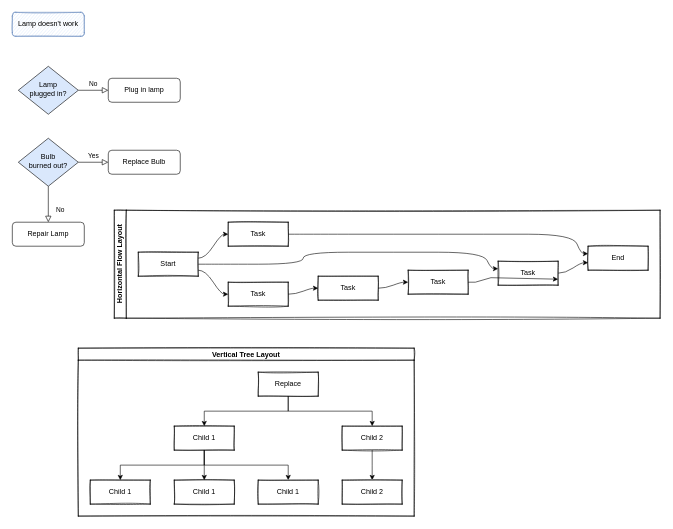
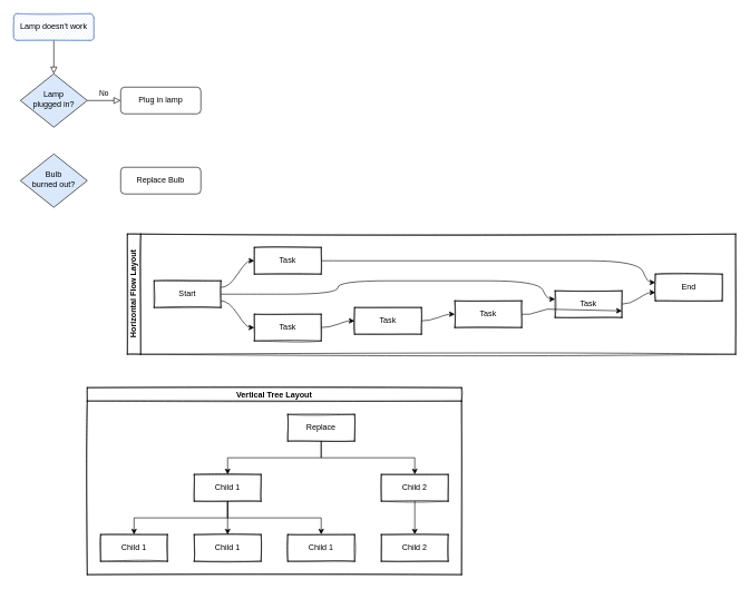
  <mxCell id="0" />
  <mxCell id="1" parent="0" />
+ <mxCell id="2" value="" style="rounded=0;html=1;jettySize=auto;orthogonalLoop=1;fontSize=11;endArrow=block;endFill=0;endSize=8;strokeWidth=1;shadow=0;labelBackgroundColor=none;edgeStyle=orthogonalEdgeStyle;" parent="1" source="3" target="5" edge="1"><mxGeometry relative="1" as="geometry" /></mxCell>
  <mxCell id="3" value="Lamp doesn't work" style="rounded=1;whiteSpace=wrap;html=1;fontSize=12;glass=0;strokeWidth=1;shadow=0;sketch=1;fillColor=#dae8fc;strokeColor=#6c8ebf;" parent="1" vertex="1"><mxGeometry x="20" y="20" width="120" height="40" as="geometry" /></mxCell>
  <mxCell id="4" value="No" style="edgeStyle=orthogonalEdgeStyle;rounded=0;html=1;jettySize=auto;orthogonalLoop=1;fontSize=11;endArrow=block;endFill=0;endSize=8;strokeWidth=1;shadow=0;labelBackgroundColor=none;" parent="1" source="5" target="6" edge="1"><mxGeometry y="10" relative="1" as="geometry"><mxPoint as="offset" /></mxGeometry></mxCell>
  <mxCell id="5" value="Lamp&lt;br&gt;plugged in?" style="rhombus;whiteSpace=wrap;html=1;shadow=0;fontFamily=Helvetica;fontSize=12;align=center;strokeWidth=1;spacing=6;spacingTop=-4;fillColor=#dae8fc;" parent="1" vertex="1"><mxGeometry x="30" y="110" width="100" height="80" as="geometry" /></mxCell>
  <mxCell id="6" value="Plug in lamp" style="rounded=1;whiteSpace=wrap;html=1;fontSize=12;glass=0;strokeWidth=1;shadow=0;" parent="1" vertex="1"><mxGeometry x="180" y="130" width="120" height="40" as="geometry" /></mxCell>
- <mxCell id="7" value="No" style="rounded=0;html=1;jettySize=auto;orthogonalLoop=1;fontSize=11;endArrow=block;endFill=0;endSize=8;strokeWidth=1;shadow=0;labelBackgroundColor=none;edgeStyle=orthogonalEdgeStyle;" parent="1" source="9" target="10" edge="1"><mxGeometry x="0.333" y="20" relative="1" as="geometry"><mxPoint as="offset" /></mxGeometry></mxCell>
- <mxCell id="8" value="Yes" style="edgeStyle=orthogonalEdgeStyle;rounded=0;html=1;jettySize=auto;orthogonalLoop=1;fontSize=11;endArrow=block;endFill=0;endSize=8;strokeWidth=1;shadow=0;labelBackgroundColor=none;" parent="1" source="9" target="11" edge="1"><mxGeometry y="10" relative="1" as="geometry"><mxPoint as="offset" /></mxGeometry></mxCell>
  <mxCell id="9" value="Bulb&lt;br&gt;burned out?" style="rhombus;whiteSpace=wrap;html=1;shadow=0;fontFamily=Helvetica;fontSize=12;align=center;strokeWidth=1;spacing=6;spacingTop=-4;fillColor=#dae8fc;" parent="1" vertex="1"><mxGeometry x="30" y="230" width="100" height="80" as="geometry" /></mxCell>
- <mxCell id="10" value="Repair Lamp" style="rounded=1;whiteSpace=wrap;html=1;fontSize=12;glass=0;strokeWidth=1;shadow=0;" parent="1" vertex="1"><mxGeometry x="20" y="370" width="120" height="40" as="geometry" /></mxCell>
  <mxCell id="11" value="Replace Bulb" style="rounded=1;whiteSpace=wrap;html=1;fontSize=12;glass=0;strokeWidth=1;shadow=0;" parent="1" vertex="1"><mxGeometry x="180" y="250" width="120" height="40" as="geometry" /></mxCell>
  <mxCell id="12" value="Horizontal Flow Layout" style="swimlane;html=1;startSize=20;horizontal=0;childLayout=flowLayout;flowOrientation=west;resizable=0;interRankCellSpacing=50;containerType=tree;sketch=1;" vertex="1" parent="1"><mxGeometry x="190" y="350" width="910" height="180" as="geometry" /></mxCell>
  <mxCell id="13" value="Start" style="whiteSpace=wrap;html=1;sketch=1;" vertex="1" parent="12"><mxGeometry x="40" y="70" width="100" height="40" as="geometry" /></mxCell>
  <mxCell id="14" value="Task" style="whiteSpace=wrap;html=1;sketch=1;" vertex="1" parent="12"><mxGeometry x="190" y="20" width="100" height="40" as="geometry" /></mxCell>
  <mxCell id="15" value="" style="html=1;curved=1;rounded=0;noEdgeStyle=1;orthogonal=1;" edge="1" parent="12" source="13" target="14"><mxGeometry relative="1" as="geometry"><Array as="points"><mxPoint x="152" y="80" /><mxPoint x="178" y="40" /></Array></mxGeometry></mxCell>
  <mxCell id="16" value="Task" style="whiteSpace=wrap;html=1;sketch=1;" vertex="1" parent="12"><mxGeometry x="640" y="85" width="100" height="40" as="geometry" /></mxCell>
  <mxCell id="17" value="" style="html=1;curved=1;rounded=0;noEdgeStyle=1;orthogonal=1;" edge="1" parent="12" source="13" target="16"><mxGeometry relative="1" as="geometry"><Array as="points"><mxPoint x="154" y="90" /><mxPoint x="165" y="90" /><mxPoint x="315" y="90" /><mxPoint x="315" y="70" /><mxPoint x="465" y="70" /><mxPoint x="465" y="70" /><mxPoint x="615" y="70" /><mxPoint x="628" y="97.5" /></Array></mxGeometry></mxCell>
  <mxCell id="18" value="End" style="whiteSpace=wrap;html=1;sketch=1;" vertex="1" parent="12"><mxGeometry x="790" y="60" width="100" height="40" as="geometry" /></mxCell>
  <mxCell id="19" value="" style="html=1;curved=1;rounded=0;noEdgeStyle=1;orthogonal=1;" edge="1" parent="12" source="14" target="18"><mxGeometry relative="1" as="geometry"><Array as="points"><mxPoint x="302" y="40" /><mxPoint x="315" y="40" /><mxPoint x="465" y="40" /><mxPoint x="465" y="40" /><mxPoint x="615" y="40" /><mxPoint x="615" y="40" /><mxPoint x="765" y="40" /><mxPoint x="778" y="72.5" /></Array></mxGeometry></mxCell>
  <mxCell id="20" value="" style="html=1;curved=1;rounded=0;noEdgeStyle=1;orthogonal=1;" edge="1" parent="12" source="16" target="18"><mxGeometry relative="1" as="geometry"><Array as="points"><mxPoint x="752" y="105" /><mxPoint x="778" y="87.5" /></Array></mxGeometry></mxCell>
  <mxCell id="21" value="" style="html=1;curved=1;rounded=0;noEdgeStyle=1;orthogonal=1;" edge="1" target="22" source="13" parent="12"><mxGeometry relative="1" as="geometry"><mxPoint x="630" y="572.5" as="sourcePoint" /><Array as="points"><mxPoint x="152" y="100" /><mxPoint x="178" y="140" /></Array></mxGeometry></mxCell>
  <mxCell id="22" value="Task" style="whiteSpace=wrap;html=1;sketch=1;" vertex="1" parent="12"><mxGeometry x="190" y="120" width="100" height="40" as="geometry" /></mxCell>
  <mxCell id="23" value="" style="html=1;curved=1;rounded=0;noEdgeStyle=1;orthogonal=1;" edge="1" target="27" source="22" parent="12"><mxGeometry relative="1" as="geometry"><mxPoint x="590" y="590" as="sourcePoint" /><Array as="points"><mxPoint x="302" y="140" /><mxPoint x="328" y="130" /></Array></mxGeometry></mxCell>
  <mxCell id="24" style="edgeStyle=orthogonalEdgeStyle;rounded=0;orthogonalLoop=1;jettySize=auto;html=1;entryX=1;entryY=0.75;entryDx=0;entryDy=0;noEdgeStyle=1;orthogonal=1;" edge="1" parent="12" source="25" target="16"><mxGeometry relative="1" as="geometry"><Array as="points"><mxPoint x="602" y="120" /><mxPoint x="628" y="112.5" /></Array></mxGeometry></mxCell>
  <mxCell id="25" value="Task" style="whiteSpace=wrap;html=1;sketch=1;" vertex="1" parent="12"><mxGeometry x="490" y="100" width="100" height="40" as="geometry" /></mxCell>
  <mxCell id="26" value="" style="html=1;curved=1;rounded=0;noEdgeStyle=1;orthogonal=1;" edge="1" target="25" source="27" parent="12"><mxGeometry relative="1" as="geometry"><mxPoint x="700" y="630" as="sourcePoint" /><Array as="points"><mxPoint x="452" y="130" /><mxPoint x="478" y="120" /></Array></mxGeometry></mxCell>
  <mxCell id="27" value="Task" style="whiteSpace=wrap;html=1;sketch=1;" vertex="1" parent="12"><mxGeometry x="340" y="110" width="100" height="40" as="geometry" /></mxCell>
  <mxCell id="28" value="Vertical Tree Layout" style="swimlane;startSize=20;horizontal=1;childLayout=treeLayout;horizontalTree=0;resizable=0;containerType=tree;sketch=1;" vertex="1" parent="1"><mxGeometry x="130" y="580" width="560" height="280" as="geometry" /></mxCell>
  <mxCell id="29" value="Replace" style="whiteSpace=wrap;html=1;sketch=1;" vertex="1" parent="28"><mxGeometry x="300" y="40" width="100" height="40" as="geometry" /></mxCell>
  <mxCell id="30" value="Child 1" style="whiteSpace=wrap;html=1;sketch=1;" vertex="1" parent="28"><mxGeometry x="160" y="130" width="100" height="40" as="geometry" /></mxCell>
  <mxCell id="31" value="" style="edgeStyle=elbowEdgeStyle;elbow=vertical;html=1;rounded=0;" edge="1" parent="28" source="29" target="30"><mxGeometry relative="1" as="geometry" /></mxCell>
  <mxCell id="32" value="Child 2" style="whiteSpace=wrap;html=1;sketch=1;" vertex="1" parent="28"><mxGeometry x="440" y="130" width="100" height="40" as="geometry" /></mxCell>
  <mxCell id="33" value="" style="edgeStyle=elbowEdgeStyle;elbow=vertical;html=1;rounded=0;" edge="1" parent="28" source="29" target="32"><mxGeometry relative="1" as="geometry" /></mxCell>
  <mxCell id="34" value="" style="edgeStyle=elbowEdgeStyle;elbow=vertical;html=1;rounded=0;" edge="1" target="35" source="32" parent="28"><mxGeometry relative="1" as="geometry"><mxPoint x="165" y="720" as="sourcePoint" /></mxGeometry></mxCell>
  <mxCell id="35" value="Child 2" style="whiteSpace=wrap;html=1;sketch=1;" vertex="1" parent="28"><mxGeometry x="440" y="220" width="100" height="40" as="geometry" /></mxCell>
  <mxCell id="36" value="" style="edgeStyle=elbowEdgeStyle;elbow=vertical;html=1;rounded=0;" edge="1" target="37" source="30" parent="28"><mxGeometry relative="1" as="geometry"><mxPoint x="165" y="720" as="sourcePoint" /></mxGeometry></mxCell>
  <mxCell id="37" value="Child 1" style="whiteSpace=wrap;html=1;sketch=1;" vertex="1" parent="28"><mxGeometry x="20" y="220" width="100" height="40" as="geometry" /></mxCell>
  <mxCell id="38" value="" style="edgeStyle=elbowEdgeStyle;elbow=vertical;html=1;rounded=0;" edge="1" target="39" source="30" parent="28"><mxGeometry relative="1" as="geometry"><mxPoint x="95" y="810" as="sourcePoint" /></mxGeometry></mxCell>
  <mxCell id="39" value="Child 1" style="whiteSpace=wrap;html=1;sketch=1;" vertex="1" parent="28"><mxGeometry x="160" y="220" width="100" height="40" as="geometry" /></mxCell>
  <mxCell id="40" value="" style="edgeStyle=elbowEdgeStyle;elbow=vertical;html=1;rounded=0;" edge="1" target="41" source="30" parent="28"><mxGeometry relative="1" as="geometry"><mxPoint x="235" y="810" as="sourcePoint" /></mxGeometry></mxCell>
  <mxCell id="41" value="Child 1" style="whiteSpace=wrap;html=1;sketch=1;" vertex="1" parent="28"><mxGeometry x="300" y="220" width="100" height="40" as="geometry" /></mxCell>
